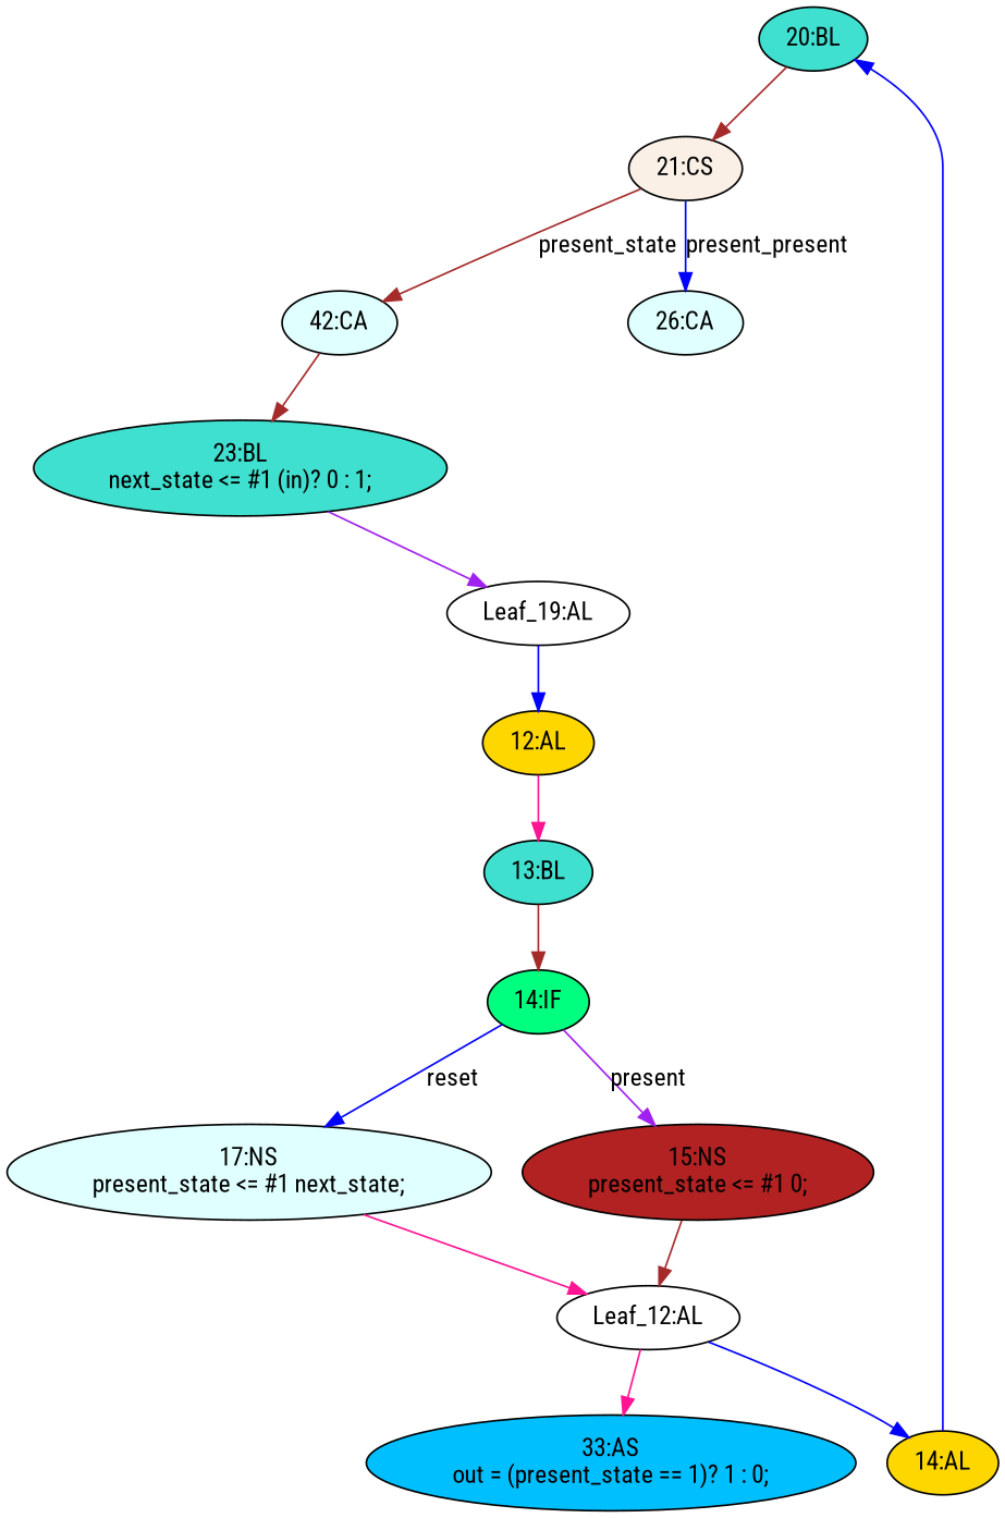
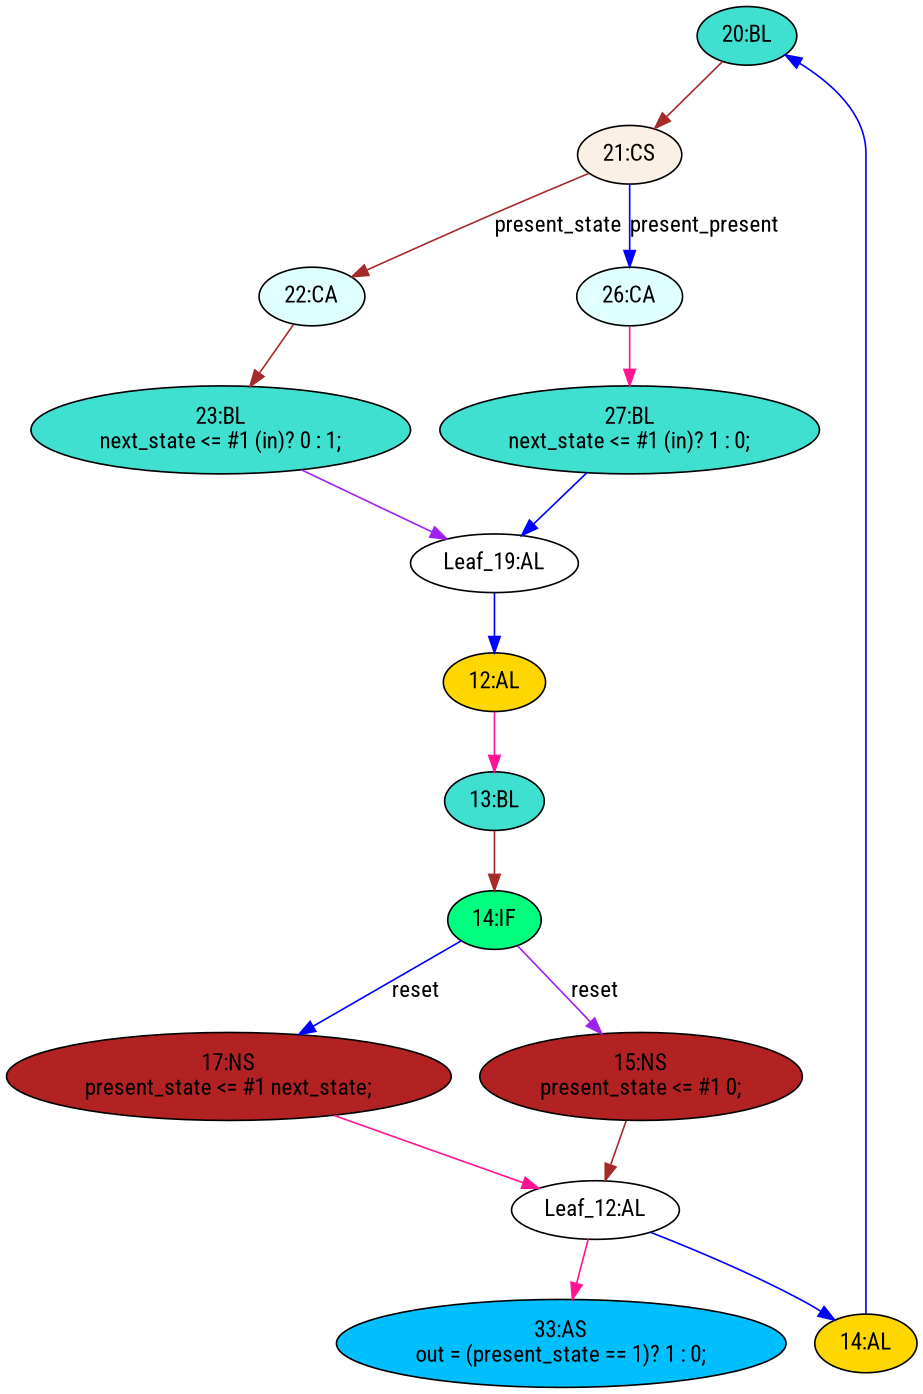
  strict digraph {
    fontname="Roboto Condensed"
    node [fillcolor=turquoise fontname="Roboto Condensed" statements="[]" style=filled typ=Block]
    edge [color=blue cond="[]" fontname="Roboto Condensed" lineno=None]
    n1 [ast="<pyverilog.vparser.ast.Block object at 0x7fc1e8731050>" label="20:BL"]
    n2 [ast="<pyverilog.vparser.ast.CaseStatement object at 0x7fc1e8726090>" fillcolor=linen label="21:CS" typ=CaseStatement]
    n3 [ast="<pyverilog.vparser.ast.Case object at 0x7fc1ec1a5190>" fillcolor=lightcyan label="26:CA" typ=Case]
-   n4 [ast="<pyverilog.vparser.ast.Case object at 0x7fc1e873dd10>" fillcolor=lightcyan label="42:CA" typ=Case]
+   n4 [ast="<pyverilog.vparser.ast.Case object at 0x7fc1e873dd10>" fillcolor=lightcyan label="22:CA" typ=Case]
+   n5 [ast="<pyverilog.vparser.ast.Block object at 0x7fc1e87aa150>" label="27:BL\nnext_state <= #1 (in)? 1 : 0;" statements="[<pyverilog.vparser.ast.NonblockingSubstitution object at 0x7fc1e87aaf90>]"]
    n6 [ast="<pyverilog.vparser.ast.Block object at 0x7fc1e8726150>" label="23:BL\nnext_state <= #1 (in)? 0 : 1;" statements="[<pyverilog.vparser.ast.NonblockingSubstitution object at 0x7fc1e8726350>]"]
    n7 [def_var="['next_state']" label="Leaf_19:AL" fillcolor="" statements="" style="" typ=""]
    n8 [ast="<pyverilog.vparser.ast.Always object at 0x7fc1e86d6810>" clk_sens=True fillcolor=gold label="12:AL" sens="['clk']" typ=Always use_var="['reset', 'next_state']"]
    n9 [ast="<pyverilog.vparser.ast.Block object at 0x7fc1e86d6bd0>" label="13:BL"]
    n10 [ast="<pyverilog.vparser.ast.NonblockingSubstitution object at 0x7fc1e8723610>" fillcolor=firebrick label="15:NS\npresent_state <= #1 0;" statements="[<pyverilog.vparser.ast.NonblockingSubstitution object at 0x7fc1e8723610>]" typ=NonblockingSubstitution]
    n11 [def_var="['present_state']" label="Leaf_12:AL" fillcolor="" statements="" style="" typ=""]
    n12 [ast="<pyverilog.vparser.ast.Always object at 0x7fc1e8731390>" clk_sens=False fillcolor=gold label="14:AL" sens="['in']" typ=Always use_var="['present_state', 'in']"]
    n13 [ast="<pyverilog.vparser.ast.Assign object at 0x7fc1e8398c90>" def_var="['out']" fillcolor=deepskyblue label="33:AS\nout = (present_state == 1)? 1 : 0;" typ=Assign use_var="['present_state']"]
    n14 [ast="<pyverilog.vparser.ast.IfStatement object at 0x7fc1e86cee90>" fillcolor=springgreen label="14:IF" typ=IfStatement]
-   n15 [ast="<pyverilog.vparser.ast.NonblockingSubstitution object at 0x7fc1e86ce4d0>" fillcolor=lightcyan label="17:NS\npresent_state <= #1 next_state;" statements="[<pyverilog.vparser.ast.NonblockingSubstitution object at 0x7fc1e86ce4d0>]" typ=NonblockingSubstitution]
+   n15 [ast="<pyverilog.vparser.ast.NonblockingSubstitution object at 0x7fc1e86ce4d0>" fillcolor=firebrick label="17:NS\npresent_state <= #1 next_state;" statements="[<pyverilog.vparser.ast.NonblockingSubstitution object at 0x7fc1e86ce4d0>]" typ=NonblockingSubstitution]
    n1 -> n2 [color=brown]
    n2 -> n3 [cond="['present_state']" label=present_present lineno=21]
    n2 -> n4 [color=brown cond="['present_state']" label=present_state lineno=21]
+   n3 -> n5 [color=deeppink]
    n4 -> n6 [color=brown]
+   n5 -> n7
    n6 -> n7 [color=purple]
    n7 -> n8 [cond="" lineno=""]
    n8 -> n9 [color=deeppink]
    n9 -> n14 [color=brown]
    n10 -> n11 [color=brown]
    n11 -> n12 [cond="" lineno=""]
    n11 -> n13 [color=deeppink cond="" lineno=""]
    n12 -> n1
-   n14 -> n10 [color=purple cond="['reset']" label=present lineno=14]
+   n14 -> n10 [color=purple cond="['reset']" label=reset lineno=14]
    n14 -> n15 [cond="['reset']" label=reset lineno=14]
    n15 -> n11 [color=deeppink]
  }
